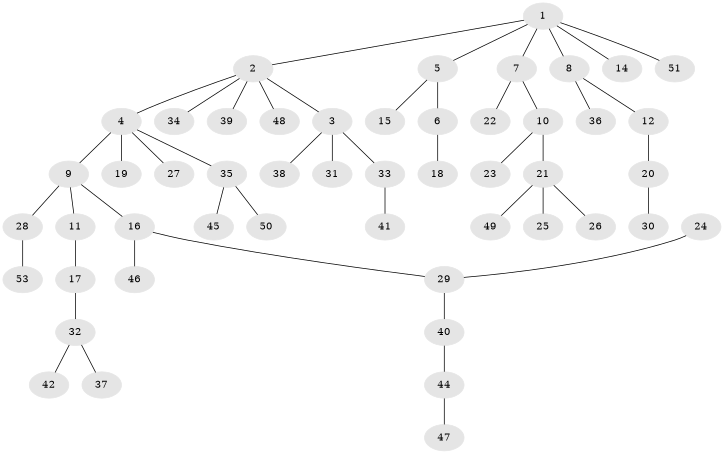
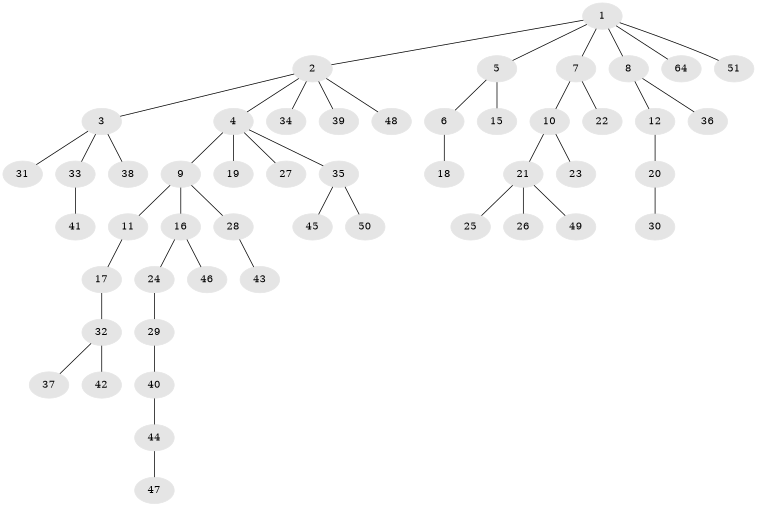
  graph {
    node [color=gray90 style=filled]
    1
    2
    5
    7
    8
-   14
+   14 [label=64]
    51
    3
    4
    34
    39
    48
    6
    15
    10
    22
    12
    36
    31
    33
    38
    9
    19
    27
    35
    41
    11
    16
    28
    45
    50
    18
    21
    23
    20
    17
    24
    46
-   43 [label=53]
+   43
    25
    26
    49
    32
    30
    29
    37
    42
    40
    44
    47
    1 -- 2
    1 -- 5
    1 -- 7
    1 -- 8
    1 -- 14
    1 -- 51
    2 -- 3
    2 -- 4
    2 -- 34
    2 -- 39
    2 -- 48
    5 -- 6
    5 -- 15
    7 -- 10
    7 -- 22
    8 -- 12
    8 -- 36
    3 -- 31
    3 -- 33
    3 -- 38
    4 -- 9
    4 -- 19
    4 -- 27
    4 -- 35
    6 -- 18
    10 -- 21
    10 -- 23
    12 -- 20
    33 -- 41
    9 -- 11
    9 -- 16
    9 -- 28
    35 -- 45
    35 -- 50
    11 -- 17
-   16 -- 29
+   16 -- 24
    16 -- 46
    28 -- 43
    21 -- 25
    21 -- 26
    21 -- 49
    20 -- 30
    17 -- 32
    24 -- 29
    32 -- 37
    32 -- 42
    29 -- 40
    40 -- 44
    44 -- 47
  }
